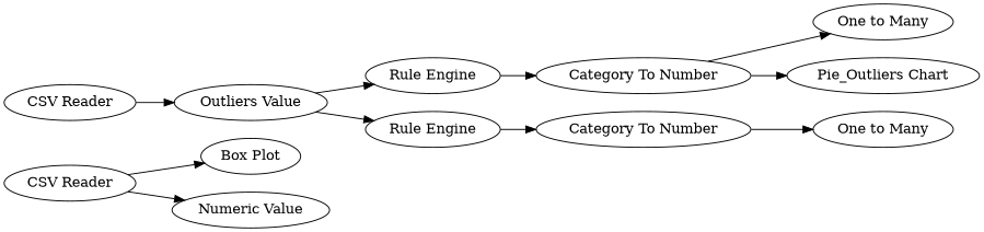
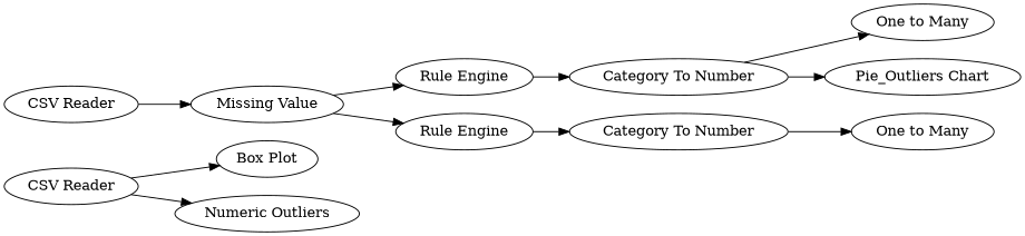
  digraph {
    rankdir=LR
    n1 [label="CSV Reader"]
    n2 [label="Box Plot"]
-   n3 [label="Numeric Value"]
+   n3 [label="Numeric Outliers"]
    n4 [label="CSV Reader"]
-   n5 [label="Outliers Value"]
+   n5 [label="Missing Value"]
    n6 [label="Rule Engine"]
    n7 [label="Rule Engine"]
    n8 [label="Category To Number"]
    n9 [label="Category To Number"]
    n10 [label="One to Many"]
    n11 [label="Pie_Outliers Chart"]
    n12 [label="One to Many"]
    n1 -> n2
    n1 -> n3
    n4 -> n5
    n5 -> n6
    n5 -> n7
    n6 -> n8
    n7 -> n9
    n8 -> n10
    n8 -> n11
    n9 -> n12
  }
